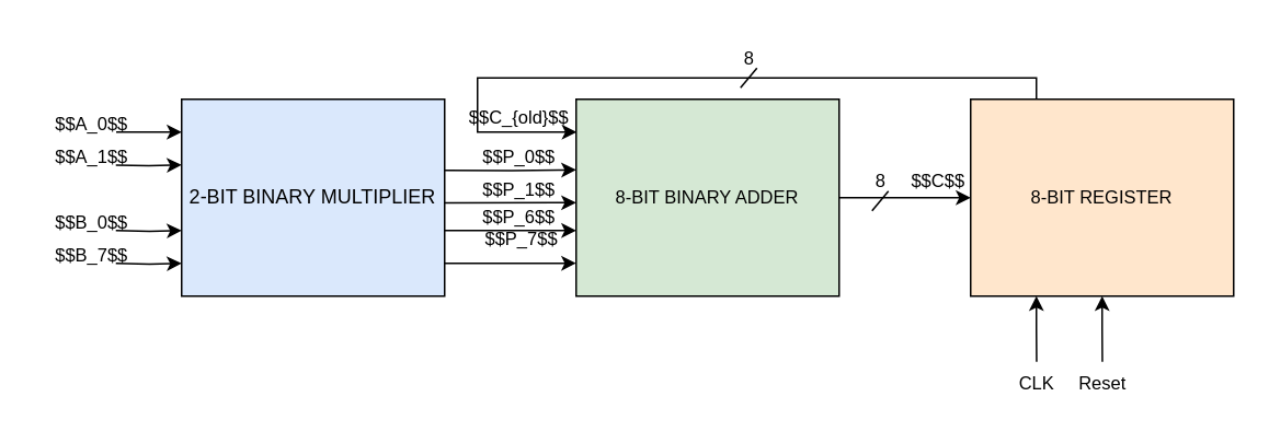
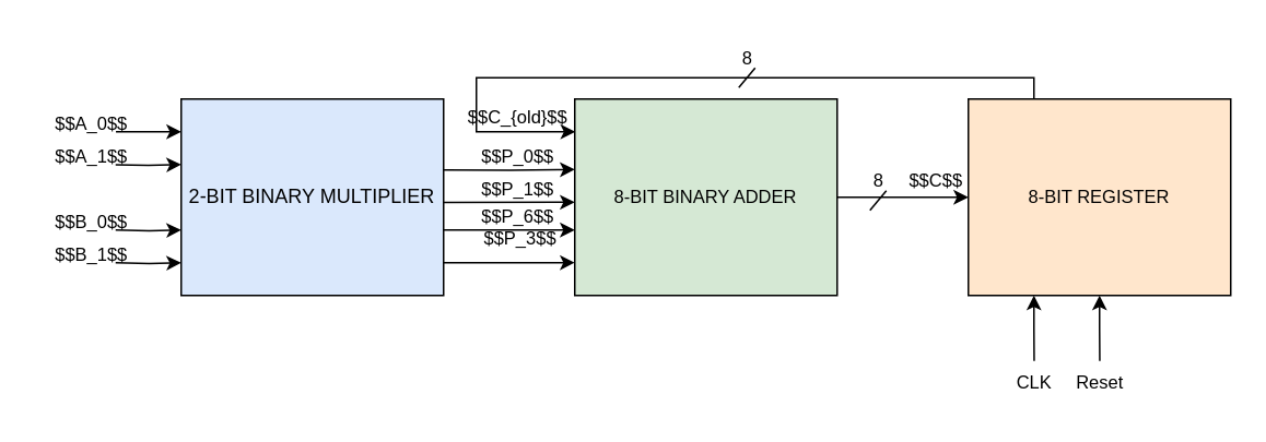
  <mxCell id="0" />
  <mxCell id="1" parent="0" />
  <mxCell id="2" style="edgeStyle=orthogonalEdgeStyle;rounded=0;orthogonalLoop=1;jettySize=auto;html=1;exitX=-0.001;exitY=0.08;exitDx=0;exitDy=0;endArrow=none;endFill=0;startArrow=classic;startFill=1;exitPerimeter=0;" edge="1" parent="1"><mxGeometry relative="1" as="geometry"><mxPoint x="70.16" y="80.4" as="targetPoint" /><mxPoint x="110" y="80" as="sourcePoint" /></mxGeometry></mxCell>
  <mxCell id="3" style="edgeStyle=orthogonalEdgeStyle;shape=connector;rounded=0;orthogonalLoop=1;jettySize=auto;html=1;exitX=0;exitY=0.5;exitDx=0;exitDy=0;labelBackgroundColor=default;strokeColor=default;align=center;verticalAlign=middle;fontFamily=Helvetica;fontSize=11;fontColor=default;startArrow=classic;startFill=1;endArrow=none;endFill=0;" edge="1" parent="1"><mxGeometry relative="1" as="geometry"><mxPoint x="70" y="140" as="targetPoint" /><mxPoint x="110" y="140" as="sourcePoint" /></mxGeometry></mxCell>
  <mxCell id="4" style="edgeStyle=orthogonalEdgeStyle;shape=connector;rounded=0;orthogonalLoop=1;jettySize=auto;html=1;exitX=0;exitY=0.75;exitDx=0;exitDy=0;labelBackgroundColor=default;strokeColor=default;align=center;verticalAlign=middle;fontFamily=Helvetica;fontSize=11;fontColor=default;startArrow=classic;startFill=1;endArrow=none;endFill=0;" edge="1" parent="1"><mxGeometry relative="1" as="geometry"><mxPoint x="70" y="160" as="targetPoint" /><mxPoint x="110" y="160" as="sourcePoint" /></mxGeometry></mxCell>
  <mxCell id="5" style="edgeStyle=orthogonalEdgeStyle;shape=connector;rounded=0;orthogonalLoop=1;jettySize=auto;html=1;exitX=0;exitY=0.25;exitDx=0;exitDy=0;labelBackgroundColor=default;strokeColor=default;align=center;verticalAlign=middle;fontFamily=Helvetica;fontSize=11;fontColor=default;startArrow=classic;startFill=1;endArrow=none;endFill=0;" edge="1" parent="1"><mxGeometry relative="1" as="geometry"><mxPoint x="70" y="100.111" as="targetPoint" /><mxPoint x="110" y="100" as="sourcePoint" /></mxGeometry></mxCell>
  <mxCell id="6" value="2-BIT BINARY MULTIPLIER" style="rounded=0;whiteSpace=wrap;html=1;fillColor=#dae8fc;" vertex="1" parent="1"><mxGeometry x="110" y="60" width="160" height="120" as="geometry" /></mxCell>
  <mxCell id="7" value="$$A_0$$" style="text;html=1;align=center;verticalAlign=middle;resizable=0;points=[];autosize=1;strokeColor=none;fillColor=none;fontSize=11;fontFamily=Helvetica;fontColor=default;" vertex="1" parent="1"><mxGeometry x="20" y="60" width="70" height="30" as="geometry" /></mxCell>
  <mxCell id="8" value="$$A_1$$" style="text;html=1;align=center;verticalAlign=middle;resizable=0;points=[];autosize=1;strokeColor=none;fillColor=none;fontSize=11;fontFamily=Helvetica;fontColor=default;" vertex="1" parent="1"><mxGeometry x="20" y="80" width="70" height="30" as="geometry" /></mxCell>
  <mxCell id="9" value="$$B_0$$" style="text;html=1;align=center;verticalAlign=middle;resizable=0;points=[];autosize=1;strokeColor=none;fillColor=none;fontSize=11;fontFamily=Helvetica;fontColor=default;" vertex="1" parent="1"><mxGeometry x="20" y="120" width="70" height="30" as="geometry" /></mxCell>
- <mxCell id="10" value="$$B_7$$" style="text;html=1;align=center;verticalAlign=middle;resizable=0;points=[];autosize=1;strokeColor=none;fillColor=none;fontSize=11;fontFamily=Helvetica;fontColor=default;" vertex="1" parent="1"><mxGeometry x="20" y="140" width="70" height="30" as="geometry" /></mxCell>
+ <mxCell id="10" value="$$B_1$$" style="text;html=1;align=center;verticalAlign=middle;resizable=0;points=[];autosize=1;strokeColor=none;fillColor=none;fontSize=11;fontFamily=Helvetica;fontColor=default;" vertex="1" parent="1"><mxGeometry x="20" y="140" width="70" height="30" as="geometry" /></mxCell>
  <mxCell id="11" style="edgeStyle=orthogonalEdgeStyle;rounded=0;orthogonalLoop=1;jettySize=auto;html=1;exitX=0;exitY=0.167;exitDx=0;exitDy=0;endArrow=none;endFill=0;startArrow=classic;startFill=1;exitPerimeter=0;" edge="1" parent="1"><mxGeometry relative="1" as="geometry"><mxPoint x="270.16" y="103.4" as="targetPoint" /><mxPoint x="350" y="103.04" as="sourcePoint" /></mxGeometry></mxCell>
  <mxCell id="12" style="edgeStyle=orthogonalEdgeStyle;shape=connector;rounded=0;orthogonalLoop=1;jettySize=auto;html=1;exitX=0;exitY=0.667;exitDx=0;exitDy=0;labelBackgroundColor=default;strokeColor=default;align=center;verticalAlign=middle;fontFamily=Helvetica;fontSize=11;fontColor=default;startArrow=classic;startFill=1;endArrow=none;endFill=0;exitPerimeter=0;" edge="1" parent="1" source="15"><mxGeometry relative="1" as="geometry"><mxPoint x="270" y="140" as="targetPoint" /><mxPoint x="310" y="140" as="sourcePoint" /></mxGeometry></mxCell>
  <mxCell id="13" style="edgeStyle=orthogonalEdgeStyle;shape=connector;rounded=0;orthogonalLoop=1;jettySize=auto;html=1;exitX=0;exitY=0.833;exitDx=0;exitDy=0;labelBackgroundColor=default;strokeColor=default;align=center;verticalAlign=middle;fontFamily=Helvetica;fontSize=11;fontColor=default;startArrow=classic;startFill=1;endArrow=none;endFill=0;exitPerimeter=0;" edge="1" parent="1" source="15"><mxGeometry relative="1" as="geometry"><mxPoint x="270" y="160" as="targetPoint" /><mxPoint x="310" y="160" as="sourcePoint" /></mxGeometry></mxCell>
  <mxCell id="14" style="edgeStyle=orthogonalEdgeStyle;shape=connector;rounded=0;orthogonalLoop=1;jettySize=auto;html=1;exitX=0;exitY=0.334;exitDx=0;exitDy=0;labelBackgroundColor=default;strokeColor=default;align=center;verticalAlign=middle;fontFamily=Helvetica;fontSize=11;fontColor=default;startArrow=classic;startFill=1;endArrow=none;endFill=0;exitPerimeter=0;" edge="1" parent="1"><mxGeometry relative="1" as="geometry"><mxPoint x="270" y="123.111" as="targetPoint" /><mxPoint x="350" y="123.08" as="sourcePoint" /></mxGeometry></mxCell>
  <mxCell id="15" value="8-BIT BINARY ADDER" style="rounded=0;whiteSpace=wrap;html=1;fontFamily=Helvetica;fontSize=11;fontColor=default;fillColor=#d5e8d4;" vertex="1" parent="1"><mxGeometry x="350" y="60" width="160" height="120" as="geometry" /></mxCell>
  <mxCell id="16" style="edgeStyle=orthogonalEdgeStyle;shape=connector;rounded=0;orthogonalLoop=1;jettySize=auto;html=1;exitX=0;exitY=0.5;exitDx=0;exitDy=0;entryX=1;entryY=0.5;entryDx=0;entryDy=0;labelBackgroundColor=default;strokeColor=default;align=center;verticalAlign=middle;fontFamily=Helvetica;fontSize=11;fontColor=default;startArrow=classic;startFill=1;endArrow=none;endFill=0;" edge="1" parent="1" source="19" target="15"><mxGeometry relative="1" as="geometry" /></mxCell>
  <mxCell id="17" style="edgeStyle=orthogonalEdgeStyle;shape=connector;rounded=0;orthogonalLoop=1;jettySize=auto;html=1;exitX=0.25;exitY=1;exitDx=0;exitDy=0;labelBackgroundColor=default;strokeColor=default;align=center;verticalAlign=middle;fontFamily=Helvetica;fontSize=11;fontColor=default;startArrow=classic;startFill=1;endArrow=none;endFill=0;" edge="1" parent="1" source="19"><mxGeometry relative="1" as="geometry"><mxPoint x="630.143" y="220" as="targetPoint" /></mxGeometry></mxCell>
  <mxCell id="18" style="edgeStyle=orthogonalEdgeStyle;shape=connector;rounded=0;orthogonalLoop=1;jettySize=auto;html=1;exitX=0.5;exitY=1;exitDx=0;exitDy=0;labelBackgroundColor=default;strokeColor=default;align=center;verticalAlign=middle;fontFamily=Helvetica;fontSize=11;fontColor=default;startArrow=classic;startFill=1;endArrow=none;endFill=0;" edge="1" parent="1" source="19"><mxGeometry relative="1" as="geometry"><mxPoint x="670.143" y="220" as="targetPoint" /></mxGeometry></mxCell>
  <mxCell id="19" value="8-BIT REGISTER" style="rounded=0;whiteSpace=wrap;html=1;fontFamily=Helvetica;fontSize=11;fontColor=default;fillColor=#ffe6cc;" vertex="1" parent="1"><mxGeometry x="590" y="60" width="160" height="120" as="geometry" /></mxCell>
  <mxCell id="20" value="$$P_0$$" style="text;html=1;align=center;verticalAlign=middle;resizable=0;points=[];autosize=1;strokeColor=none;fillColor=none;fontSize=11;fontFamily=Helvetica;fontColor=default;" vertex="1" parent="1"><mxGeometry x="280" y="80" width="70" height="30" as="geometry" /></mxCell>
  <mxCell id="21" value="$$P_1$$" style="text;html=1;align=center;verticalAlign=middle;resizable=0;points=[];autosize=1;strokeColor=none;fillColor=none;fontSize=11;fontFamily=Helvetica;fontColor=default;" vertex="1" parent="1"><mxGeometry x="280" y="100" width="70" height="30" as="geometry" /></mxCell>
- <mxCell id="22" value="&amp;nbsp;$$P_7$$" style="text;html=1;align=center;verticalAlign=middle;resizable=0;points=[];autosize=1;strokeColor=none;fillColor=none;fontSize=11;fontFamily=Helvetica;fontColor=default;" vertex="1" parent="1"><mxGeometry x="280" y="130" width="70" height="30" as="geometry" /></mxCell>
+ <mxCell id="22" value="&amp;nbsp;$$P_3$$" style="text;html=1;align=center;verticalAlign=middle;resizable=0;points=[];autosize=1;strokeColor=none;fillColor=none;fontSize=11;fontFamily=Helvetica;fontColor=default;" vertex="1" parent="1"><mxGeometry x="280" y="130" width="70" height="30" as="geometry" /></mxCell>
  <mxCell id="23" value="$$P_6$$" style="text;html=1;align=center;verticalAlign=middle;resizable=0;points=[];autosize=1;strokeColor=none;fillColor=none;fontSize=11;fontFamily=Helvetica;fontColor=default;" vertex="1" parent="1"><mxGeometry x="280" y="117" width="70" height="30" as="geometry" /></mxCell>
  <mxCell id="24" style="edgeStyle=orthogonalEdgeStyle;shape=connector;rounded=0;orthogonalLoop=1;jettySize=auto;html=1;entryX=0.002;entryY=0.105;entryDx=0;entryDy=0;entryPerimeter=0;labelBackgroundColor=default;strokeColor=default;align=center;verticalAlign=middle;fontFamily=Helvetica;fontSize=11;fontColor=default;startArrow=none;startFill=0;endArrow=classic;endFill=1;" edge="1" parent="1"><mxGeometry relative="1" as="geometry"><mxPoint x="630" y="60" as="sourcePoint" /><mxPoint x="350.32" y="79.99" as="targetPoint" /><Array as="points"><mxPoint x="630" y="47" /><mxPoint x="290" y="47" /><mxPoint x="290" y="80" /></Array></mxGeometry></mxCell>
  <mxCell id="25" value="$$C_{old}$$" style="text;html=1;align=center;verticalAlign=middle;resizable=0;points=[];autosize=1;strokeColor=none;fillColor=none;fontSize=11;fontFamily=Helvetica;fontColor=default;" vertex="1" parent="1"><mxGeometry x="275" y="56" width="80" height="30" as="geometry" /></mxCell>
  <mxCell id="26" value="" style="endArrow=none;html=1;rounded=0;labelBackgroundColor=default;strokeColor=default;align=center;verticalAlign=middle;fontFamily=Helvetica;fontSize=11;fontColor=default;shape=connector;" edge="1" parent="1"><mxGeometry width="50" height="50" relative="1" as="geometry"><mxPoint x="450" y="53" as="sourcePoint" /><mxPoint x="460" y="41" as="targetPoint" /></mxGeometry></mxCell>
  <mxCell id="27" value="8" style="text;html=1;align=center;verticalAlign=middle;resizable=0;points=[];autosize=1;strokeColor=none;fillColor=none;fontSize=11;fontFamily=Helvetica;fontColor=default;" vertex="1" parent="1"><mxGeometry x="440" y="20" width="30" height="30" as="geometry" /></mxCell>
  <mxCell id="28" value="$$C$$" style="text;html=1;align=center;verticalAlign=middle;resizable=0;points=[];autosize=1;strokeColor=none;fillColor=none;fontSize=11;fontFamily=Helvetica;fontColor=default;" vertex="1" parent="1"><mxGeometry x="540" y="95" width="60" height="30" as="geometry" /></mxCell>
  <mxCell id="29" value="" style="endArrow=none;html=1;rounded=0;labelBackgroundColor=default;strokeColor=default;align=center;verticalAlign=middle;fontFamily=Helvetica;fontSize=11;fontColor=default;shape=connector;" edge="1" parent="1"><mxGeometry width="50" height="50" relative="1" as="geometry"><mxPoint x="530" y="128" as="sourcePoint" /><mxPoint x="540" y="116" as="targetPoint" /></mxGeometry></mxCell>
  <mxCell id="30" value="8" style="text;html=1;align=center;verticalAlign=middle;resizable=0;points=[];autosize=1;strokeColor=none;fillColor=none;fontSize=11;fontFamily=Helvetica;fontColor=default;" vertex="1" parent="1"><mxGeometry x="520" y="95" width="30" height="30" as="geometry" /></mxCell>
  <mxCell id="31" value="CLK" style="text;html=1;align=center;verticalAlign=middle;resizable=0;points=[];autosize=1;strokeColor=none;fillColor=none;fontSize=11;fontFamily=Helvetica;fontColor=default;" vertex="1" parent="1"><mxGeometry x="610" y="218" width="40" height="30" as="geometry" /></mxCell>
  <mxCell id="32" value="Reset" style="text;html=1;align=center;verticalAlign=middle;resizable=0;points=[];autosize=1;strokeColor=none;fillColor=none;fontSize=11;fontFamily=Helvetica;fontColor=default;" vertex="1" parent="1"><mxGeometry x="645" y="218" width="50" height="30" as="geometry" /></mxCell>
